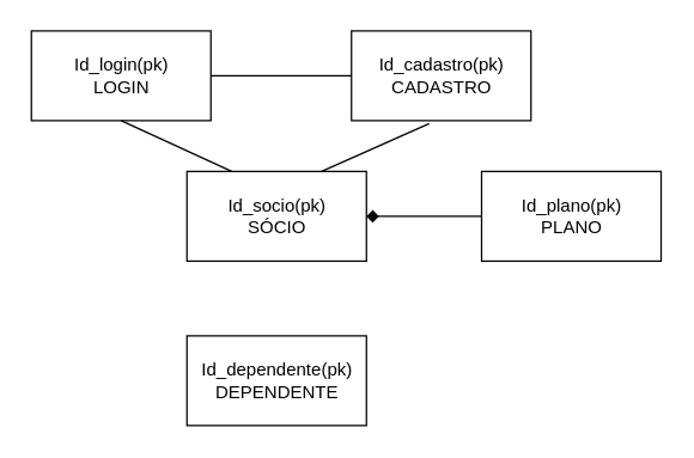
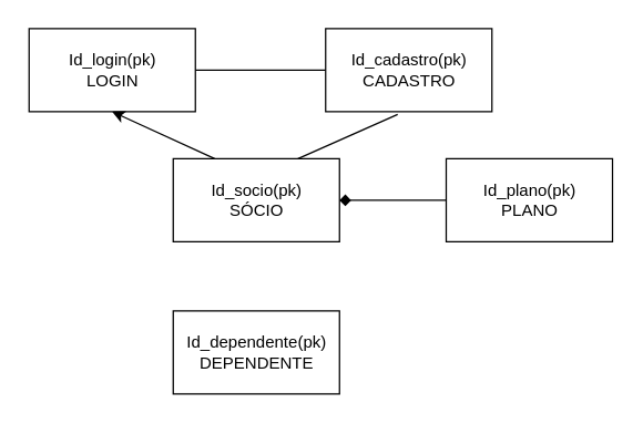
  <mxCell id="0" />
  <mxCell id="1" parent="0" />
  <mxCell id="2" value="Id_socio(pk)&lt;br&gt;SÓCIO" style="rounded=0;whiteSpace=wrap;html=1;" parent="1" vertex="1"><mxGeometry x="124.5" y="114" width="120" height="60" as="geometry" /></mxCell>
  <mxCell id="3" value="Id_login(pk)&lt;br&gt;LOGIN" style="rounded=0;whiteSpace=wrap;html=1;" parent="1" vertex="1"><mxGeometry x="20.5" y="20" width="120" height="60" as="geometry" /></mxCell>
  <mxCell id="4" value="Id_cadastro(pk)&lt;br&gt;CADASTRO" style="rounded=0;whiteSpace=wrap;html=1;" parent="1" vertex="1"><mxGeometry x="234.5" y="20" width="120" height="60" as="geometry" /></mxCell>
  <mxCell id="5" value="Id_plano(pk)&lt;br&gt;PLANO" style="rounded=0;whiteSpace=wrap;html=1;" parent="1" vertex="1"><mxGeometry x="321.5" y="114" width="120" height="60" as="geometry" /></mxCell>
  <mxCell id="6" value="" style="endArrow=none;html=1;exitX=0.433;exitY=1.033;exitDx=0;exitDy=0;exitPerimeter=0;entryX=0.75;entryY=0;entryDx=0;entryDy=0;" parent="1" source="4" target="2" edge="1"><mxGeometry width="50" height="50" relative="1" as="geometry"><mxPoint x="74.5" y="244" as="sourcePoint" /><mxPoint x="334.5" y="104" as="targetPoint" /></mxGeometry></mxCell>
  <mxCell id="7" value="" style="endArrow=none;html=1;entryX=0;entryY=0.5;entryDx=0;entryDy=0;exitX=1;exitY=0.5;exitDx=0;exitDy=0;" parent="1" source="3" target="4" edge="1"><mxGeometry width="50" height="50" relative="1" as="geometry"><mxPoint x="334.5" y="94" as="sourcePoint" /><mxPoint x="124.5" y="194" as="targetPoint" /></mxGeometry></mxCell>
  <mxCell id="8" value="Id_dependente(pk)&lt;br&gt;DEPENDENTE" style="rounded=0;whiteSpace=wrap;html=1;" parent="1" vertex="1"><mxGeometry x="124.5" y="224" width="120" height="60" as="geometry" /></mxCell>
- <mxCell id="9" value="" style="endArrow=none;html=1;entryX=0.5;entryY=1;entryDx=0;entryDy=0;exitX=0.25;exitY=0;exitDx=0;exitDy=0;" parent="1" source="2" target="3" edge="1"><mxGeometry width="50" height="50" relative="1" as="geometry"><mxPoint x="24.5" y="354" as="sourcePoint" /><mxPoint x="74.5" y="304" as="targetPoint" /></mxGeometry></mxCell>
+ <mxCell id="9" value="" style="endArrow=classic;html=1;entryX=0.5;entryY=1;entryDx=0;entryDy=0;exitX=0.25;exitY=0;exitDx=0;exitDy=0;" parent="1" source="2" target="3" edge="1"><mxGeometry width="50" height="50" relative="1" as="geometry"><mxPoint x="24.5" y="354" as="sourcePoint" /><mxPoint x="74.5" y="304" as="targetPoint" /></mxGeometry></mxCell>
  <mxCell id="10" value="" style="endArrow=diamond;html=1;entryX=1;entryY=0.5;entryDx=0;entryDy=0;exitX=0;exitY=0.5;exitDx=0;exitDy=0;" parent="1" source="5" target="2" edge="1"><mxGeometry width="50" height="50" relative="1" as="geometry"><mxPoint x="277" y="214" as="sourcePoint" /><mxPoint x="74.5" y="304" as="targetPoint" /></mxGeometry></mxCell>
